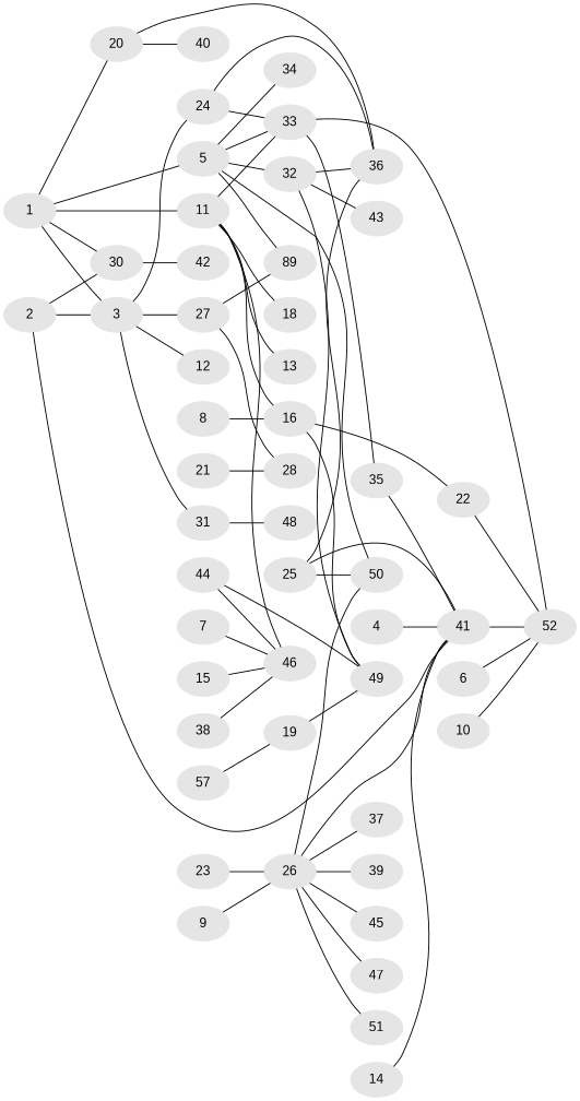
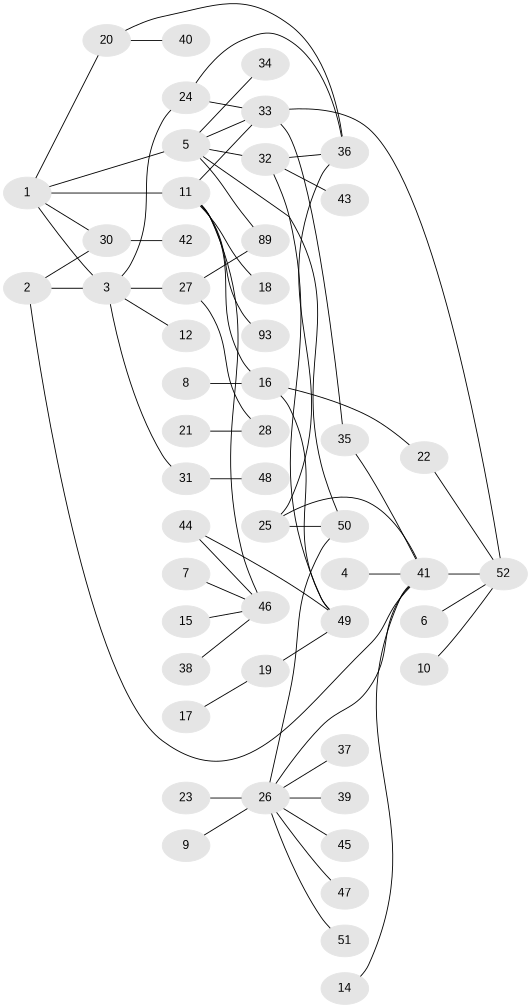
  graph {
    fontname="Liberation Sans"
    rankdir=LR
    node [color=gray90 fontname="Liberation Sans" style=filled]
    edge [fontname="Liberation Sans" weight=1.0]
    1
    3
    5
    11
    20
    30
    12
    24
    27
    31
    n11 [label=89]
    32
    33
    34
    50
    46
-   13
+   13 [label=93]
    16
    18
    36
    40
    42
    2
    41
    52
    28
    48
    4
    49
    43
    35
    6
    7
    8
    22
    9
    26
    37
    39
    45
    47
    51
    10
    14
    15
-   17 [label=57]
+   17
    19
    21
    23
    25
    38
    44
    1 -- 3
    1 -- 5
    1 -- 11
    1 -- 20
    1 -- 30
    3 -- 12
    3 -- 24
    3 -- 27
    3 -- 31
    5 -- n11
    5 -- 32
    5 -- 33
    5 -- 34
    5 -- 50
    11 -- 33
    11 -- 46
    11 -- 13
    11 -- 16
    11 -- 18
    20 -- 36
    20 -- 40
    30 -- 42
    24 -- 33
    24 -- 36
    27 -- n11
    27 -- 28
    31 -- 48
    32 -- 36
    32 -- 49
    32 -- 43
    33 -- 52
    33 -- 35
    16 -- 49
    16 -- 22
    2 -- 3
    2 -- 30
    2 -- 41
    41 -- 52
    4 -- 41
    35 -- 41
    6 -- 52
    7 -- 46
    8 -- 16
    22 -- 52
    9 -- 26
    26 -- 50
    26 -- 41 [weight=2.0]
    26 -- 37
    26 -- 39
    26 -- 45
    26 -- 47
    26 -- 51
    10 -- 52
    14 -- 41
    15 -- 46
    17 -- 19
    19 -- 49
    21 -- 28
    23 -- 26
    25 -- 50
    25 -- 36
    25 -- 41
    38 -- 46
    44 -- 46
    44 -- 49
  }
